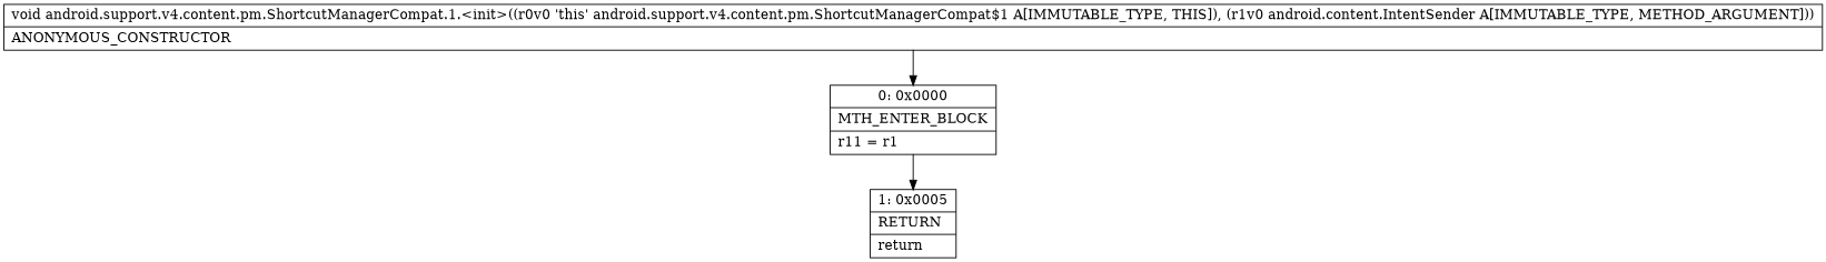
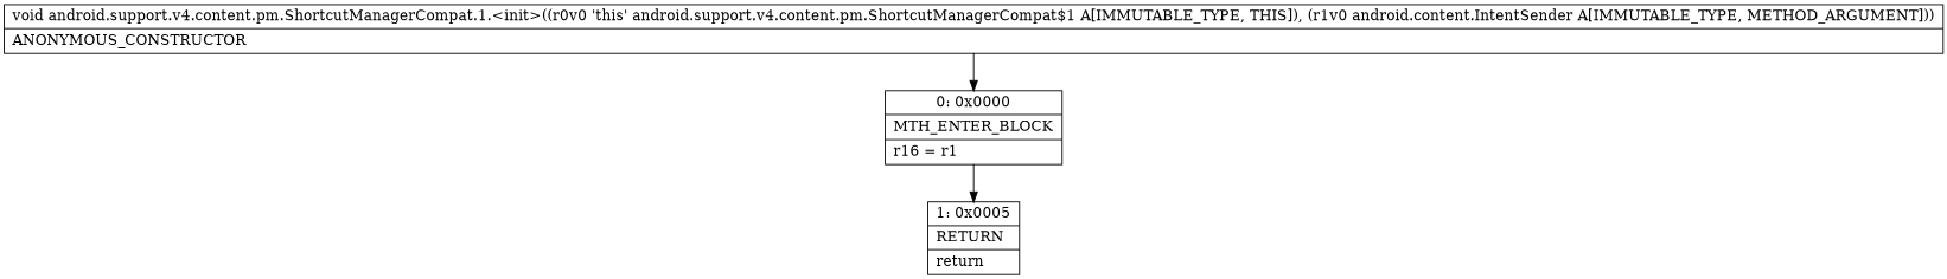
  digraph {
    node [shape=record]
-   n1 [label="{0\:\ 0x0000|MTH_ENTER_BLOCK\l|r11 = r1\l}"]
+   n1 [label="{0\:\ 0x0000|MTH_ENTER_BLOCK\l|r16 = r1\l}"]
    n2 [label="{1\:\ 0x0005|RETURN\l|return\l}"]
    n3 [label="{void android.support.v4.content.pm.ShortcutManagerCompat.1.\<init\>((r0v0 'this' android.support.v4.content.pm.ShortcutManagerCompat$1 A[IMMUTABLE_TYPE, THIS]), (r1v0 android.content.IntentSender A[IMMUTABLE_TYPE, METHOD_ARGUMENT]))  | ANONYMOUS_CONSTRUCTOR\l}"]
    n1 -> n2
    n3 -> n1
  }
